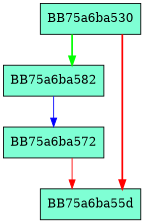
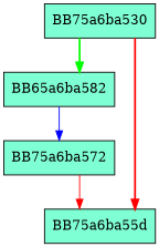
  digraph {
    splines=ortho
    node [fillcolor=aquamarine shape=box style=filled]
    edge [color=red style=bold]
    n1 [label=BB75a6ba530]
-   BB75a6ba582
+   BB75a6ba582 [label=BB65a6ba582]
    BB75a6ba55d
    BB75a6ba572
    n1 -> BB75a6ba582 [color=green]
    n1 -> BB75a6ba55d
    BB75a6ba582 -> BB75a6ba572 [color=blue style=solid]
    BB75a6ba572 -> BB75a6ba55d [style=solid]
  }
